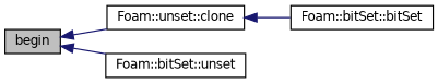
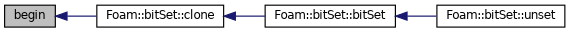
  digraph {
    rankdir=LR
    node [color=black fontname=Helvetica fontsize=10 shape=record]
    edge [color=midnightblue dir=back fontname=Helvetica fontsize=10 labelfontname=Helvetica labelfontsize=10 style=solid]
    n1 [fillcolor=grey75 fontcolor=black height=0.2 label=begin style=filled width=0.4]
-   n2 [height=0.2 label="Foam::unset::clone" width=0.4]
+   n2 [height=0.2 label="Foam::bitSet::clone" width=0.4]
    n3 [height=0.2 label="Foam::bitSet::unset" width=0.4]
    n4 [height=0.2 label="Foam::bitSet::bitSet" width=0.4]
    n1 -> n2
-   n1 -> n3
+   n4 -> n3
    n2 -> n4
  }
